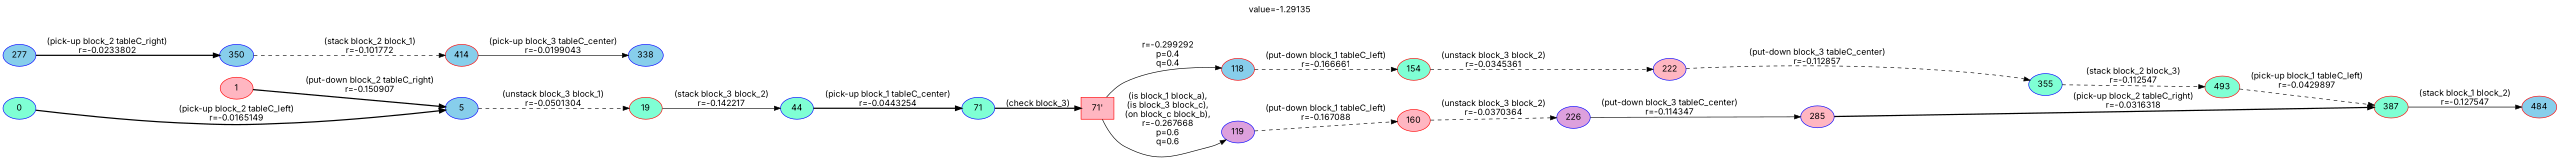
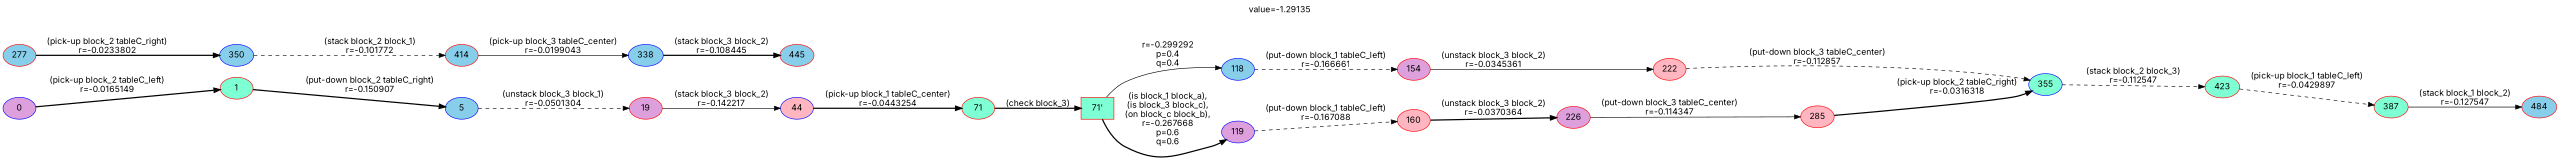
  digraph {
    fontname=Inter
    label="value=-1.29135"
    labelloc=top
    rankdir=LR
    node [color=red fillcolor=skyblue fontname=Inter style=filled]
    edge [fontname=Inter style=bold]
-   0 [color=blue fillcolor=aquamarine]
-   1 [fillcolor=lightpink]
+   0 [color=blue fillcolor=plum]
+   1 [fillcolor=aquamarine]
    5 [color=blue]
-   19 [fillcolor=aquamarine]
-   44 [color=blue fillcolor=aquamarine]
-   71 [color=blue fillcolor=aquamarine]
-   "71'" [fillcolor=lightpink shape=box]
-   118
+   19 [fillcolor=plum]
+   44 [color=blue fillcolor=lightpink]
+   71 [fillcolor=aquamarine]
+   "71'" [fillcolor=aquamarine shape=box]
+   118 [color=blue]
    119 [color=blue fillcolor=plum]
-   154 [fillcolor=aquamarine]
+   154 [fillcolor=plum]
    160 [fillcolor=lightpink]
-   222 [color=blue fillcolor=lightpink]
+   222 [fillcolor=lightpink]
    355 [color=blue fillcolor=aquamarine]
-   277 [color=blue]
+   277
    350 [color=blue]
    414
    n17 [color=blue label=338]
-   226 [color=blue fillcolor=plum]
-   285 [color=blue fillcolor=lightpink]
-   423 [fillcolor=aquamarine label=493]
+   445
+   226 [fillcolor=plum]
+   285 [fillcolor=lightpink]
+   423 [fillcolor=aquamarine]
    387 [fillcolor=aquamarine]
    n23 [label=484]
-   0 -> 5 [label="(pick-up block_2 tableC_left)\nr=-0.0165149"]
+   0 -> 1 [label="(pick-up block_2 tableC_left)\nr=-0.0165149"]
    1 -> 5 [label="(put-down block_2 tableC_right)\nr=-0.150907"]
    5 -> 19 [label="(unstack block_3 block_1)\nr=-0.0501304" style=dashed]
    19 -> 44 [label="(stack block_3 block_2)\nr=-0.142217" style=solid]
    44 -> 71 [label="(pick-up block_1 tableC_center)\nr=-0.0443254"]
    71 -> "71'" [label="(check block_3)"]
    "71'" -> 118 [label="\nr=-0.299292\np=0.4\nq=0.4" style=solid]
-   "71'" -> 119 [label="\n(is block_1 block_a),\n(is block_3 block_c),\n(on block_c block_b),\nr=-0.267668\np=0.6\nq=0.6" style=solid]
+   "71'" -> 119 [label="\n(is block_1 block_a),\n(is block_3 block_c),\n(on block_c block_b),\nr=-0.267668\np=0.6\nq=0.6"]
    118 -> 154 [label="(put-down block_1 tableC_left)\nr=-0.166661" style=dashed]
    119 -> 160 [label="(put-down block_1 tableC_left)\nr=-0.167088" style=dashed]
-   154 -> 222 [label="(unstack block_3 block_2)\nr=-0.0345361" style=dashed]
-   160 -> 226 [label="(unstack block_3 block_2)\nr=-0.0370364" style=dashed]
+   154 -> 222 [label="(unstack block_3 block_2)\nr=-0.0345361" style=solid]
+   160 -> 226 [label="(unstack block_3 block_2)\nr=-0.0370364"]
    222 -> 355 [label="(put-down block_3 tableC_center)\nr=-0.112857" style=dashed]
    355 -> 423 [label="(stack block_2 block_3)\nr=-0.112547" style=dashed]
    277 -> 350 [label="(pick-up block_2 tableC_right)\nr=-0.0233802"]
    350 -> 414 [label="(stack block_2 block_1)\nr=-0.101772" style=dashed]
    414 -> n17 [label="(pick-up block_3 tableC_center)\nr=-0.0199043" style=solid]
+   n17 -> 445 [label="(stack block_3 block_2)\nr=-0.108445"]
    226 -> 285 [label="(put-down block_3 tableC_center)\nr=-0.114347" style=solid]
-   285 -> 387 [label="(pick-up block_2 tableC_right)\nr=-0.0316318"]
+   285 -> 355 [label="(pick-up block_2 tableC_right)\nr=-0.0316318"]
    423 -> 387 [label="(pick-up block_1 tableC_left)\nr=-0.0429897" style=dashed]
    387 -> n23 [label="(stack block_1 block_2)\nr=-0.127547" style=solid]
  }
